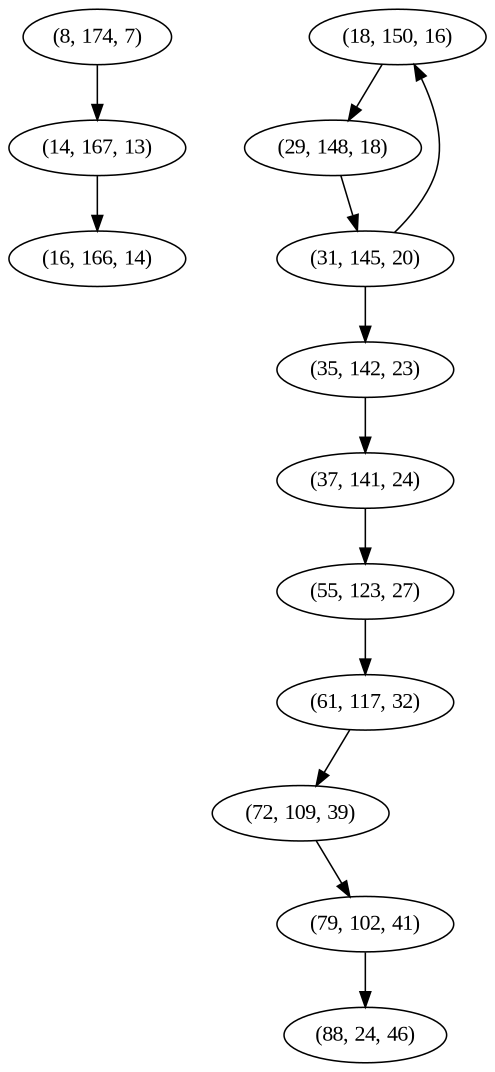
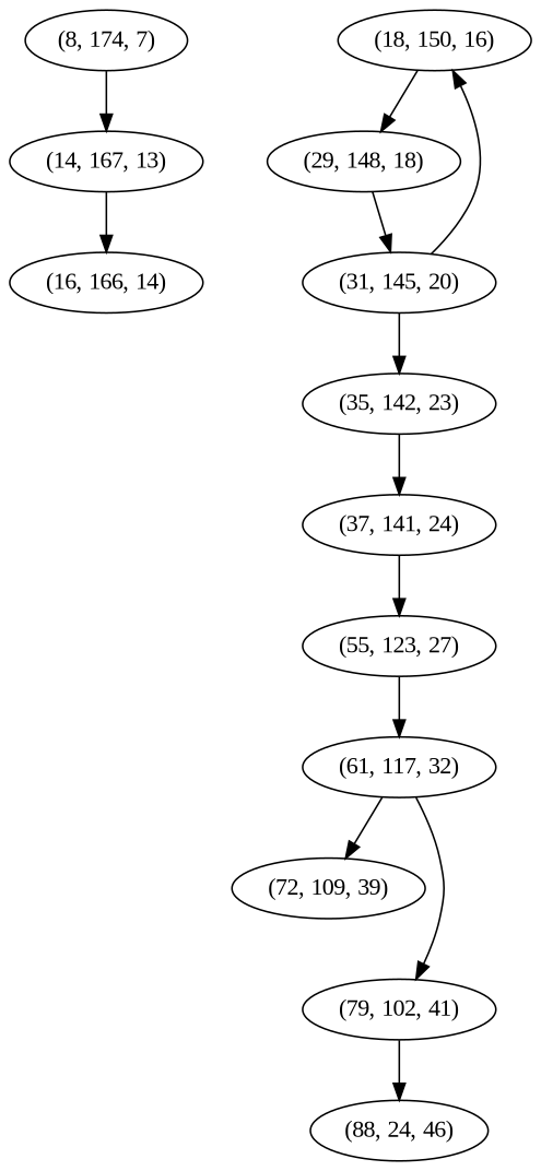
  digraph {
    fontname="Liberation Serif"
    node [fontname="Liberation Serif"]
    edge [fontname="Liberation Serif"]
    "(8, 174, 7)"
    "(14, 167, 13)"
    "(16, 166, 14)"
    "(18, 150, 16)"
    "(29, 148, 18)"
    "(31, 145, 20)"
    "(35, 142, 23)"
    "(37, 141, 24)"
    "(55, 123, 27)"
    "(61, 117, 32)"
    "(72, 109, 39)"
    "(79, 102, 41)"
    n13 [label="(88, 24, 46)"]
    "(8, 174, 7)" -> "(14, 167, 13)"
    "(14, 167, 13)" -> "(16, 166, 14)"
    "(18, 150, 16)" -> "(29, 148, 18)"
    "(29, 148, 18)" -> "(31, 145, 20)"
    "(31, 145, 20)" -> "(18, 150, 16)"
    "(31, 145, 20)" -> "(35, 142, 23)"
    "(35, 142, 23)" -> "(37, 141, 24)"
    "(37, 141, 24)" -> "(55, 123, 27)"
    "(55, 123, 27)" -> "(61, 117, 32)"
    "(61, 117, 32)" -> "(72, 109, 39)"
-   "(72, 109, 39)" -> "(79, 102, 41)"
+   "(61, 117, 32)" -> "(79, 102, 41)"
    "(79, 102, 41)" -> n13
  }
